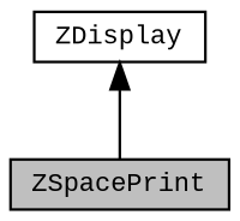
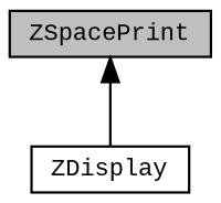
  digraph {
    rankdir=TB
    fontname="Liberation Mono"
    node [color=black fontname="Liberation Mono" fontsize=10 shape=record style=filled]
    n1 [fillcolor=grey75 fontcolor=black height=0.2 label=ZSpacePrint width=0.4]
    n2 [fillcolor=white height=0.2 label=ZDisplay width=0.4]
-   n2 -> n1 [dir=back fontname="Liberation Mono" fontsize=10 labelfontname=Helvetica labelfontsize=10 shape=plaintext style=solid]
+   n1 -> n2 [dir=back fontname="Liberation Mono" fontsize=10 labelfontname=Helvetica labelfontsize=10 shape=plaintext style=solid]
  }
